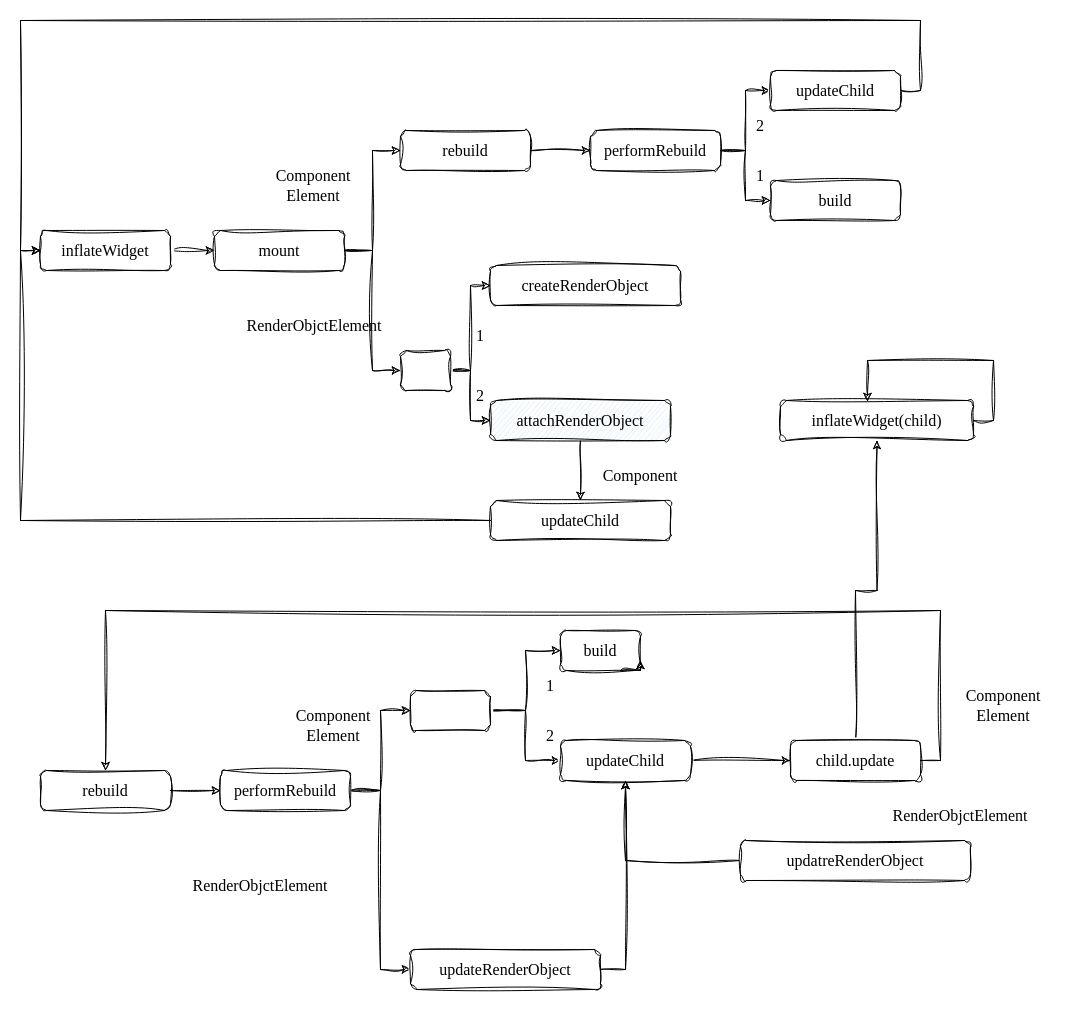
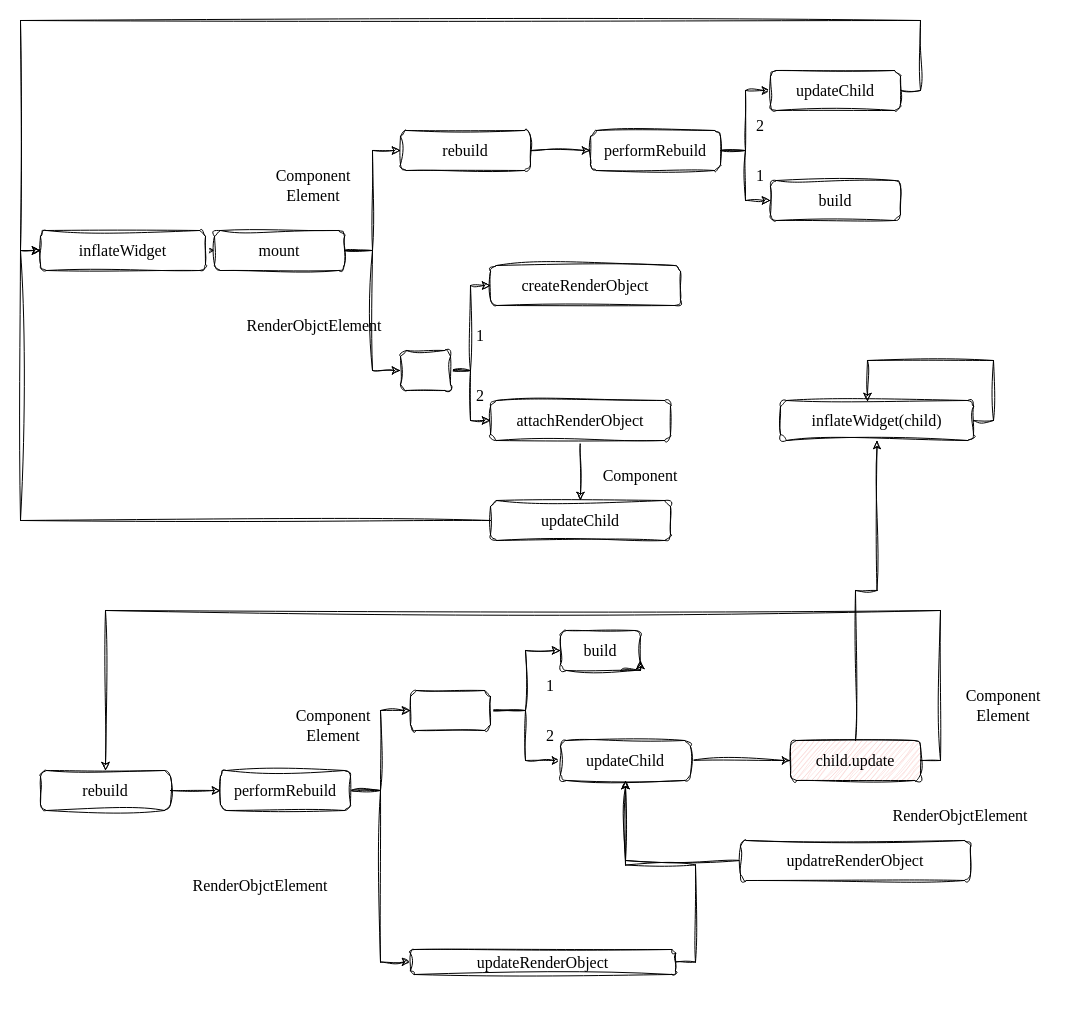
  <mxCell id="0" />
  <mxCell id="1" parent="0" />
  <mxCell id="2" style="edgeStyle=orthogonalEdgeStyle;rounded=0;orthogonalLoop=1;jettySize=auto;html=1;exitX=1;exitY=0.5;exitDx=0;exitDy=0;entryX=0;entryY=0.5;entryDx=0;entryDy=0;fontFamily=Comic Sans MS;fontSize=16;sketch=1;curveFitting=1;jiggle=2;" edge="1" parent="1" source="3" target="6"><mxGeometry relative="1" as="geometry" /></mxCell>
- <mxCell id="3" value="inflateWidget" style="rounded=1;whiteSpace=wrap;html=1;fontFamily=Comic Sans MS;fontSize=16;sketch=1;curveFitting=1;jiggle=2;" vertex="1" parent="1"><mxGeometry x="40" y="230" width="130" height="40" as="geometry" /></mxCell>
+ <mxCell id="3" value="inflateWidget" style="rounded=1;whiteSpace=wrap;html=1;fontFamily=Comic Sans MS;fontSize=16;sketch=1;curveFitting=1;jiggle=2;" vertex="1" parent="1"><mxGeometry x="40" y="230" width="165" height="40" as="geometry" /></mxCell>
  <mxCell id="4" style="edgeStyle=orthogonalEdgeStyle;rounded=0;orthogonalLoop=1;jettySize=auto;html=1;exitX=1;exitY=0.5;exitDx=0;exitDy=0;entryX=0;entryY=0.5;entryDx=0;entryDy=0;fontFamily=Comic Sans MS;fontSize=16;sketch=1;curveFitting=1;jiggle=2;" edge="1" parent="1" source="6" target="8"><mxGeometry relative="1" as="geometry" /></mxCell>
  <mxCell id="5" style="edgeStyle=orthogonalEdgeStyle;rounded=0;orthogonalLoop=1;jettySize=auto;html=1;exitX=1;exitY=0.5;exitDx=0;exitDy=0;entryX=0;entryY=0.5;entryDx=0;entryDy=0;fontFamily=Comic Sans MS;fontSize=16;sketch=1;curveFitting=1;jiggle=2;" edge="1" parent="1" source="6" target="11"><mxGeometry relative="1" as="geometry" /></mxCell>
  <mxCell id="6" value="mount" style="rounded=1;whiteSpace=wrap;html=1;fontFamily=Comic Sans MS;fontSize=16;sketch=1;curveFitting=1;jiggle=2;" vertex="1" parent="1"><mxGeometry x="214" y="230" width="130" height="40" as="geometry" /></mxCell>
  <mxCell id="7" style="edgeStyle=orthogonalEdgeStyle;rounded=0;orthogonalLoop=1;jettySize=auto;html=1;exitX=1;exitY=0.5;exitDx=0;exitDy=0;fontFamily=Comic Sans MS;fontSize=16;sketch=1;curveFitting=1;jiggle=2;" edge="1" parent="1" source="8" target="14"><mxGeometry relative="1" as="geometry" /></mxCell>
  <mxCell id="8" value="rebuild" style="rounded=1;whiteSpace=wrap;html=1;fontFamily=Comic Sans MS;fontSize=16;sketch=1;curveFitting=1;jiggle=2;" vertex="1" parent="1"><mxGeometry x="400" y="130" width="130" height="40" as="geometry" /></mxCell>
  <mxCell id="9" style="edgeStyle=orthogonalEdgeStyle;rounded=0;orthogonalLoop=1;jettySize=auto;html=1;exitX=1;exitY=0.5;exitDx=0;exitDy=0;entryX=0;entryY=0.5;entryDx=0;entryDy=0;fontFamily=Comic Sans MS;fontSize=16;sketch=1;curveFitting=1;jiggle=2;" edge="1" parent="1" source="11" target="18"><mxGeometry relative="1" as="geometry" /></mxCell>
  <mxCell id="10" style="edgeStyle=orthogonalEdgeStyle;rounded=0;orthogonalLoop=1;jettySize=auto;html=1;exitX=1;exitY=0.5;exitDx=0;exitDy=0;entryX=0;entryY=0.5;entryDx=0;entryDy=0;fontFamily=Comic Sans MS;fontSize=16;sketch=1;curveFitting=1;jiggle=2;" edge="1" parent="1" source="11" target="20"><mxGeometry relative="1" as="geometry" /></mxCell>
  <mxCell id="11" value="" style="rounded=1;whiteSpace=wrap;html=1;fontFamily=Comic Sans MS;fontSize=16;sketch=1;curveFitting=1;jiggle=2;" vertex="1" parent="1"><mxGeometry x="400" y="350" width="50" height="40" as="geometry" /></mxCell>
  <mxCell id="12" style="edgeStyle=orthogonalEdgeStyle;rounded=0;orthogonalLoop=1;jettySize=auto;html=1;exitX=1;exitY=0.5;exitDx=0;exitDy=0;entryX=0;entryY=0.5;entryDx=0;entryDy=0;fontFamily=Comic Sans MS;fontSize=16;sketch=1;curveFitting=1;jiggle=2;" edge="1" parent="1" source="14" target="17"><mxGeometry relative="1" as="geometry" /></mxCell>
  <mxCell id="13" style="edgeStyle=orthogonalEdgeStyle;rounded=0;orthogonalLoop=1;jettySize=auto;html=1;exitX=1;exitY=0.5;exitDx=0;exitDy=0;entryX=0;entryY=0.5;entryDx=0;entryDy=0;fontFamily=Comic Sans MS;fontSize=16;sketch=1;curveFitting=1;jiggle=2;" edge="1" parent="1" source="14" target="15"><mxGeometry relative="1" as="geometry" /></mxCell>
  <mxCell id="14" value="performRebuild" style="rounded=1;whiteSpace=wrap;html=1;fontFamily=Comic Sans MS;fontSize=16;sketch=1;curveFitting=1;jiggle=2;" vertex="1" parent="1"><mxGeometry x="590" y="130" width="130" height="40" as="geometry" /></mxCell>
  <mxCell id="15" value="build" style="rounded=1;whiteSpace=wrap;html=1;fontFamily=Comic Sans MS;fontSize=16;sketch=1;curveFitting=1;jiggle=2;" vertex="1" parent="1"><mxGeometry x="770" y="180" width="130" height="40" as="geometry" /></mxCell>
  <mxCell id="16" style="edgeStyle=orthogonalEdgeStyle;rounded=0;orthogonalLoop=1;jettySize=auto;html=1;exitX=1;exitY=0.5;exitDx=0;exitDy=0;entryX=0;entryY=0.5;entryDx=0;entryDy=0;sketch=1;curveFitting=1;jiggle=2;fontFamily=Comic Sans MS;fontSize=16;" edge="1" parent="1" source="17" target="3"><mxGeometry relative="1" as="geometry"><Array as="points"><mxPoint x="920" y="90" /><mxPoint x="920" y="20" /><mxPoint x="20" y="20" /><mxPoint x="20" y="250" /></Array></mxGeometry></mxCell>
  <mxCell id="17" value="updateChild" style="rounded=1;whiteSpace=wrap;html=1;fontFamily=Comic Sans MS;fontSize=16;sketch=1;curveFitting=1;jiggle=2;" vertex="1" parent="1"><mxGeometry x="770" y="70" width="130" height="40" as="geometry" /></mxCell>
  <mxCell id="18" value="createRenderObject" style="rounded=1;whiteSpace=wrap;html=1;fontFamily=Comic Sans MS;fontSize=16;sketch=1;curveFitting=1;jiggle=2;" vertex="1" parent="1"><mxGeometry x="490" y="265" width="190" height="40" as="geometry" /></mxCell>
  <mxCell id="19" style="edgeStyle=orthogonalEdgeStyle;rounded=0;orthogonalLoop=1;jettySize=auto;html=1;exitX=0.5;exitY=1;exitDx=0;exitDy=0;entryX=0.5;entryY=0;entryDx=0;entryDy=0;sketch=1;curveFitting=1;jiggle=2;fontFamily=Comic Sans MS;fontSize=16;" edge="1" parent="1" source="20" target="29"><mxGeometry relative="1" as="geometry"><mxPoint x="580" y="520" as="targetPoint" /></mxGeometry></mxCell>
- <mxCell id="20" value="attachRenderObject" style="rounded=1;whiteSpace=wrap;html=1;fontFamily=Comic Sans MS;fontSize=16;sketch=1;curveFitting=1;jiggle=2;fillColor=#dae8fc;" vertex="1" parent="1"><mxGeometry x="490" y="400" width="180" height="40" as="geometry" /></mxCell>
+ <mxCell id="20" value="attachRenderObject" style="rounded=1;whiteSpace=wrap;html=1;fontFamily=Comic Sans MS;fontSize=16;sketch=1;curveFitting=1;jiggle=2;" vertex="1" parent="1"><mxGeometry x="490" y="400" width="180" height="40" as="geometry" /></mxCell>
  <mxCell id="21" value="1" style="text;html=1;strokeColor=none;fillColor=none;align=center;verticalAlign=middle;whiteSpace=wrap;rounded=0;fontFamily=Comic Sans MS;fontSize=16;sketch=1;curveFitting=1;jiggle=2;" vertex="1" parent="1"><mxGeometry x="730" y="160" width="60" height="30" as="geometry" /></mxCell>
  <mxCell id="22" value="2" style="text;html=1;strokeColor=none;fillColor=none;align=center;verticalAlign=middle;whiteSpace=wrap;rounded=0;fontFamily=Comic Sans MS;fontSize=16;sketch=1;curveFitting=1;jiggle=2;" vertex="1" parent="1"><mxGeometry x="730" y="110" width="60" height="30" as="geometry" /></mxCell>
  <mxCell id="23" value="1" style="text;html=1;strokeColor=none;fillColor=none;align=center;verticalAlign=middle;whiteSpace=wrap;rounded=0;fontFamily=Comic Sans MS;fontSize=16;sketch=1;curveFitting=1;jiggle=2;" vertex="1" parent="1"><mxGeometry x="450" y="320" width="60" height="30" as="geometry" /></mxCell>
  <mxCell id="24" value="2" style="text;html=1;strokeColor=none;fillColor=none;align=center;verticalAlign=middle;whiteSpace=wrap;rounded=0;fontFamily=Comic Sans MS;fontSize=16;sketch=1;curveFitting=1;jiggle=2;" vertex="1" parent="1"><mxGeometry x="450" y="380" width="60" height="30" as="geometry" /></mxCell>
  <mxCell id="25" value="Component Element" style="text;html=1;strokeColor=none;fillColor=none;align=center;verticalAlign=middle;whiteSpace=wrap;rounded=0;fontFamily=Comic Sans MS;fontSize=16;sketch=1;curveFitting=1;jiggle=2;" vertex="1" parent="1"><mxGeometry x="250" y="170" width="126" height="30" as="geometry" /></mxCell>
  <mxCell id="26" value="RenderObjctElement" style="text;html=1;strokeColor=none;fillColor=none;align=center;verticalAlign=middle;whiteSpace=wrap;rounded=0;fontFamily=Comic Sans MS;fontSize=16;sketch=1;curveFitting=1;jiggle=2;" vertex="1" parent="1"><mxGeometry x="284" y="310" width="60" height="30" as="geometry" /></mxCell>
  <mxCell id="27" value="Component" style="text;html=1;strokeColor=none;fillColor=none;align=center;verticalAlign=middle;whiteSpace=wrap;rounded=0;fontFamily=Comic Sans MS;fontSize=16;sketch=1;curveFitting=1;jiggle=2;" vertex="1" parent="1"><mxGeometry x="610" y="460" width="60" height="30" as="geometry" /></mxCell>
  <mxCell id="28" style="edgeStyle=orthogonalEdgeStyle;rounded=0;orthogonalLoop=1;jettySize=auto;html=1;exitX=0;exitY=0.5;exitDx=0;exitDy=0;entryX=0;entryY=0.5;entryDx=0;entryDy=0;sketch=1;curveFitting=1;jiggle=2;fontFamily=Comic Sans MS;fontSize=16;" edge="1" parent="1" source="29" target="3"><mxGeometry relative="1" as="geometry" /></mxCell>
  <mxCell id="29" value="updateChild" style="rounded=1;whiteSpace=wrap;html=1;fontFamily=Comic Sans MS;fontSize=16;sketch=1;curveFitting=1;jiggle=2;" vertex="1" parent="1"><mxGeometry x="490" y="500" width="180" height="40" as="geometry" /></mxCell>
  <mxCell id="30" value="inflateWidget(child)" style="rounded=1;whiteSpace=wrap;html=1;fontFamily=Comic Sans MS;fontSize=16;sketch=1;curveFitting=1;jiggle=2;" vertex="1" parent="1"><mxGeometry x="780" y="400" width="193" height="40" as="geometry" /></mxCell>
  <mxCell id="31" style="edgeStyle=orthogonalEdgeStyle;rounded=0;orthogonalLoop=1;jettySize=auto;html=1;exitX=1;exitY=0.5;exitDx=0;exitDy=0;entryX=0.451;entryY=0.025;entryDx=0;entryDy=0;entryPerimeter=0;sketch=1;curveFitting=1;jiggle=2;fontFamily=Comic Sans MS;fontSize=16;" edge="1" parent="1" source="30" target="30"><mxGeometry relative="1" as="geometry"><Array as="points"><mxPoint x="993" y="420" /><mxPoint x="993" y="360" /><mxPoint x="867" y="360" /></Array></mxGeometry></mxCell>
  <mxCell id="32" style="edgeStyle=orthogonalEdgeStyle;rounded=0;orthogonalLoop=1;jettySize=auto;html=1;exitX=1;exitY=0.5;exitDx=0;exitDy=0;entryX=0;entryY=0.5;entryDx=0;entryDy=0;fontFamily=Comic Sans MS;fontSize=16;sketch=1;curveFitting=1;jiggle=2;" edge="1" parent="1" source="33" target="36"><mxGeometry relative="1" as="geometry" /></mxCell>
  <mxCell id="33" value="rebuild" style="rounded=1;whiteSpace=wrap;html=1;fontFamily=Comic Sans MS;fontSize=16;sketch=1;curveFitting=1;jiggle=2;" vertex="1" parent="1"><mxGeometry x="40" y="770" width="130" height="40" as="geometry" /></mxCell>
  <mxCell id="34" style="edgeStyle=orthogonalEdgeStyle;rounded=0;orthogonalLoop=1;jettySize=auto;html=1;exitX=1;exitY=0.5;exitDx=0;exitDy=0;entryX=0;entryY=0.5;entryDx=0;entryDy=0;fontFamily=Comic Sans MS;fontSize=16;sketch=1;curveFitting=1;jiggle=2;" edge="1" parent="1" source="36" target="41"><mxGeometry relative="1" as="geometry" /></mxCell>
  <mxCell id="35" style="edgeStyle=orthogonalEdgeStyle;rounded=0;orthogonalLoop=1;jettySize=auto;html=1;exitX=1;exitY=0.5;exitDx=0;exitDy=0;entryX=0;entryY=0.5;entryDx=0;entryDy=0;fontFamily=Comic Sans MS;fontSize=16;sketch=1;curveFitting=1;jiggle=2;" edge="1" parent="1" source="36" target="38"><mxGeometry relative="1" as="geometry" /></mxCell>
  <mxCell id="36" value="performRebuild" style="rounded=1;whiteSpace=wrap;html=1;fontFamily=Comic Sans MS;fontSize=16;sketch=1;curveFitting=1;jiggle=2;" vertex="1" parent="1"><mxGeometry x="220" y="770" width="130" height="40" as="geometry" /></mxCell>
  <mxCell id="37" style="edgeStyle=orthogonalEdgeStyle;rounded=0;orthogonalLoop=1;jettySize=auto;html=1;exitX=1;exitY=0.5;exitDx=0;exitDy=0;entryX=0.5;entryY=1;entryDx=0;entryDy=0;shadow=0;sketch=1;curveFitting=1;jiggle=2;fontFamily=Comic Sans MS;fontSize=16;" edge="1" parent="1" source="38" target="44"><mxGeometry relative="1" as="geometry" /></mxCell>
- <mxCell id="38" value="updateRenderObject" style="rounded=1;whiteSpace=wrap;html=1;fontFamily=Comic Sans MS;fontSize=16;sketch=1;curveFitting=1;jiggle=2;" vertex="1" parent="1"><mxGeometry x="410" y="949" width="190" height="40" as="geometry" /></mxCell>
+ <mxCell id="38" value="updateRenderObject" style="rounded=1;whiteSpace=wrap;html=1;fontFamily=Comic Sans MS;fontSize=16;sketch=1;curveFitting=1;jiggle=2;" vertex="1" parent="1"><mxGeometry x="410" y="949" width="265" height="25" as="geometry" /></mxCell>
  <mxCell id="39" style="edgeStyle=orthogonalEdgeStyle;rounded=0;orthogonalLoop=1;jettySize=auto;html=1;exitX=1;exitY=0.5;exitDx=0;exitDy=0;entryX=0;entryY=0.5;entryDx=0;entryDy=0;fontFamily=Comic Sans MS;fontSize=16;sketch=1;curveFitting=1;jiggle=2;" edge="1" parent="1" source="41" target="42"><mxGeometry relative="1" as="geometry" /></mxCell>
  <mxCell id="40" style="edgeStyle=orthogonalEdgeStyle;rounded=0;orthogonalLoop=1;jettySize=auto;html=1;exitX=1;exitY=0.5;exitDx=0;exitDy=0;entryX=0;entryY=0.5;entryDx=0;entryDy=0;fontFamily=Comic Sans MS;fontSize=16;sketch=1;curveFitting=1;jiggle=2;" edge="1" parent="1" source="41" target="44"><mxGeometry relative="1" as="geometry" /></mxCell>
  <mxCell id="41" value="" style="rounded=1;whiteSpace=wrap;html=1;fontFamily=Comic Sans MS;fontSize=16;sketch=1;curveFitting=1;jiggle=2;" vertex="1" parent="1"><mxGeometry x="410" y="690" width="80" height="40" as="geometry" /></mxCell>
  <mxCell id="42" value="build" style="rounded=1;whiteSpace=wrap;html=1;fontFamily=Comic Sans MS;fontSize=16;sketch=1;curveFitting=1;jiggle=2;" vertex="1" parent="1"><mxGeometry x="560" y="630" width="80" height="40" as="geometry" /></mxCell>
  <mxCell id="43" style="edgeStyle=orthogonalEdgeStyle;rounded=0;orthogonalLoop=1;jettySize=auto;html=1;exitX=1;exitY=0.5;exitDx=0;exitDy=0;fontFamily=Comic Sans MS;fontSize=16;sketch=1;curveFitting=1;jiggle=2;" edge="1" parent="1" source="44" target="47"><mxGeometry relative="1" as="geometry" /></mxCell>
  <mxCell id="44" value="updateChild" style="rounded=1;whiteSpace=wrap;html=1;fontFamily=Comic Sans MS;fontSize=16;sketch=1;curveFitting=1;jiggle=2;" vertex="1" parent="1"><mxGeometry x="560" y="740" width="130" height="40" as="geometry" /></mxCell>
  <mxCell id="45" value="" style="edgeStyle=orthogonalEdgeStyle;rounded=0;orthogonalLoop=1;jettySize=auto;html=1;fontFamily=Comic Sans MS;fontSize=16;sketch=1;curveFitting=1;jiggle=2;" edge="1" parent="1" source="47" target="30"><mxGeometry relative="1" as="geometry" /></mxCell>
  <mxCell id="46" style="edgeStyle=orthogonalEdgeStyle;rounded=0;orthogonalLoop=1;jettySize=auto;html=1;exitX=1;exitY=0.5;exitDx=0;exitDy=0;entryX=0.5;entryY=0;entryDx=0;entryDy=0;fontFamily=Comic Sans MS;fontSize=16;sketch=1;curveFitting=1;jiggle=2;" edge="1" parent="1" source="47" target="33"><mxGeometry relative="1" as="geometry"><Array as="points"><mxPoint x="940" y="760" /><mxPoint x="940" y="610" /><mxPoint x="105" y="610" /></Array></mxGeometry></mxCell>
- <mxCell id="47" value="child.update" style="rounded=1;whiteSpace=wrap;html=1;fontFamily=Comic Sans MS;fontSize=16;sketch=1;curveFitting=1;jiggle=2;" vertex="1" parent="1"><mxGeometry x="790" y="740" width="130" height="40" as="geometry" /></mxCell>
+ <mxCell id="47" value="child.update" style="rounded=1;whiteSpace=wrap;html=1;fontFamily=Comic Sans MS;fontSize=16;sketch=1;curveFitting=1;jiggle=2;fillColor=#f8cecc;" vertex="1" parent="1"><mxGeometry x="790" y="740" width="130" height="40" as="geometry" /></mxCell>
  <mxCell id="48" style="edgeStyle=orthogonalEdgeStyle;rounded=0;orthogonalLoop=1;jettySize=auto;html=1;exitX=0;exitY=0.5;exitDx=0;exitDy=0;entryX=0.5;entryY=1;entryDx=0;entryDy=0;fontFamily=Comic Sans MS;fontSize=16;sketch=1;curveFitting=1;jiggle=2;" edge="1" parent="1" source="49" target="44"><mxGeometry relative="1" as="geometry" /></mxCell>
  <mxCell id="49" value="updatreRenderObject" style="rounded=1;whiteSpace=wrap;html=1;fontFamily=Comic Sans MS;fontSize=16;sketch=1;curveFitting=1;jiggle=2;" vertex="1" parent="1"><mxGeometry x="740" y="840" width="230" height="40" as="geometry" /></mxCell>
  <mxCell id="50" style="edgeStyle=orthogonalEdgeStyle;rounded=0;orthogonalLoop=1;jettySize=auto;html=1;exitX=0.75;exitY=1;exitDx=0;exitDy=0;entryX=1;entryY=0.75;entryDx=0;entryDy=0;fontFamily=Comic Sans MS;fontSize=16;sketch=1;curveFitting=1;jiggle=2;" edge="1" parent="1" source="42" target="42"><mxGeometry relative="1" as="geometry" /></mxCell>
  <mxCell id="51" value="1" style="text;html=1;strokeColor=none;fillColor=none;align=center;verticalAlign=middle;whiteSpace=wrap;rounded=0;fontFamily=Comic Sans MS;fontSize=16;sketch=1;curveFitting=1;jiggle=2;" vertex="1" parent="1"><mxGeometry x="520" y="670" width="60" height="30" as="geometry" /></mxCell>
  <mxCell id="52" value="2" style="text;html=1;strokeColor=none;fillColor=none;align=center;verticalAlign=middle;whiteSpace=wrap;rounded=0;fontFamily=Comic Sans MS;fontSize=16;sketch=1;curveFitting=1;jiggle=2;" vertex="1" parent="1"><mxGeometry x="520" y="720" width="60" height="30" as="geometry" /></mxCell>
  <mxCell id="53" value="Component Element" style="text;html=1;strokeColor=none;fillColor=none;align=center;verticalAlign=middle;whiteSpace=wrap;rounded=0;fontFamily=Comic Sans MS;fontSize=16;sketch=1;curveFitting=1;jiggle=2;" vertex="1" parent="1"><mxGeometry x="270" y="710" width="126" height="30" as="geometry" /></mxCell>
  <mxCell id="54" value="RenderObjctElement" style="text;html=1;strokeColor=none;fillColor=none;align=center;verticalAlign=middle;whiteSpace=wrap;rounded=0;fontFamily=Comic Sans MS;fontSize=16;sketch=1;curveFitting=1;jiggle=2;" vertex="1" parent="1"><mxGeometry x="230" y="870" width="60" height="30" as="geometry" /></mxCell>
  <mxCell id="55" value="RenderObjctElement" style="text;html=1;strokeColor=none;fillColor=none;align=center;verticalAlign=middle;whiteSpace=wrap;rounded=0;fontFamily=Comic Sans MS;fontSize=16;sketch=1;curveFitting=1;jiggle=2;" vertex="1" parent="1"><mxGeometry x="930" y="800" width="60" height="30" as="geometry" /></mxCell>
  <mxCell id="56" value="Component Element" style="text;html=1;strokeColor=none;fillColor=none;align=center;verticalAlign=middle;whiteSpace=wrap;rounded=0;fontFamily=Comic Sans MS;fontSize=16;sketch=1;curveFitting=1;jiggle=2;" vertex="1" parent="1"><mxGeometry x="940" y="690" width="126" height="30" as="geometry" /></mxCell>
